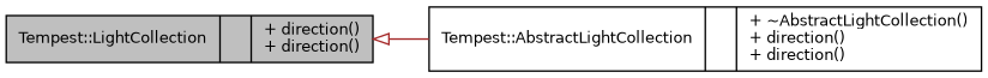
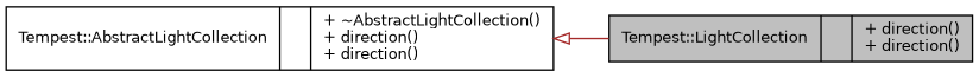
  digraph {
    rankdir=LR
    fontname="DejaVu Sans"
    node [color=black fontname="DejaVu Sans" fontsize=10 shape=record style=filled]
    n1 [fillcolor=grey75 fontcolor=black height=0.2 label="{Tempest::LightCollection\n||+ direction()\l+ direction()\l}" width=0.4]
    n2 [fillcolor=white height=0.2 label="{Tempest::AbstractLightCollection\n||+ ~AbstractLightCollection()\l+ direction()\l+ direction()\l}" width=0.4]
-   n1 -> n2 [arrowtail=onormal color=brown dir=back fontname="DejaVu Sans" fontsize=10 labelfontname=Helvetica labelfontsize=10 style=solid]
+   n2 -> n1 [arrowtail=onormal color=brown dir=back fontname="DejaVu Sans" fontsize=10 labelfontname=Helvetica labelfontsize=10 style=solid]
  }
